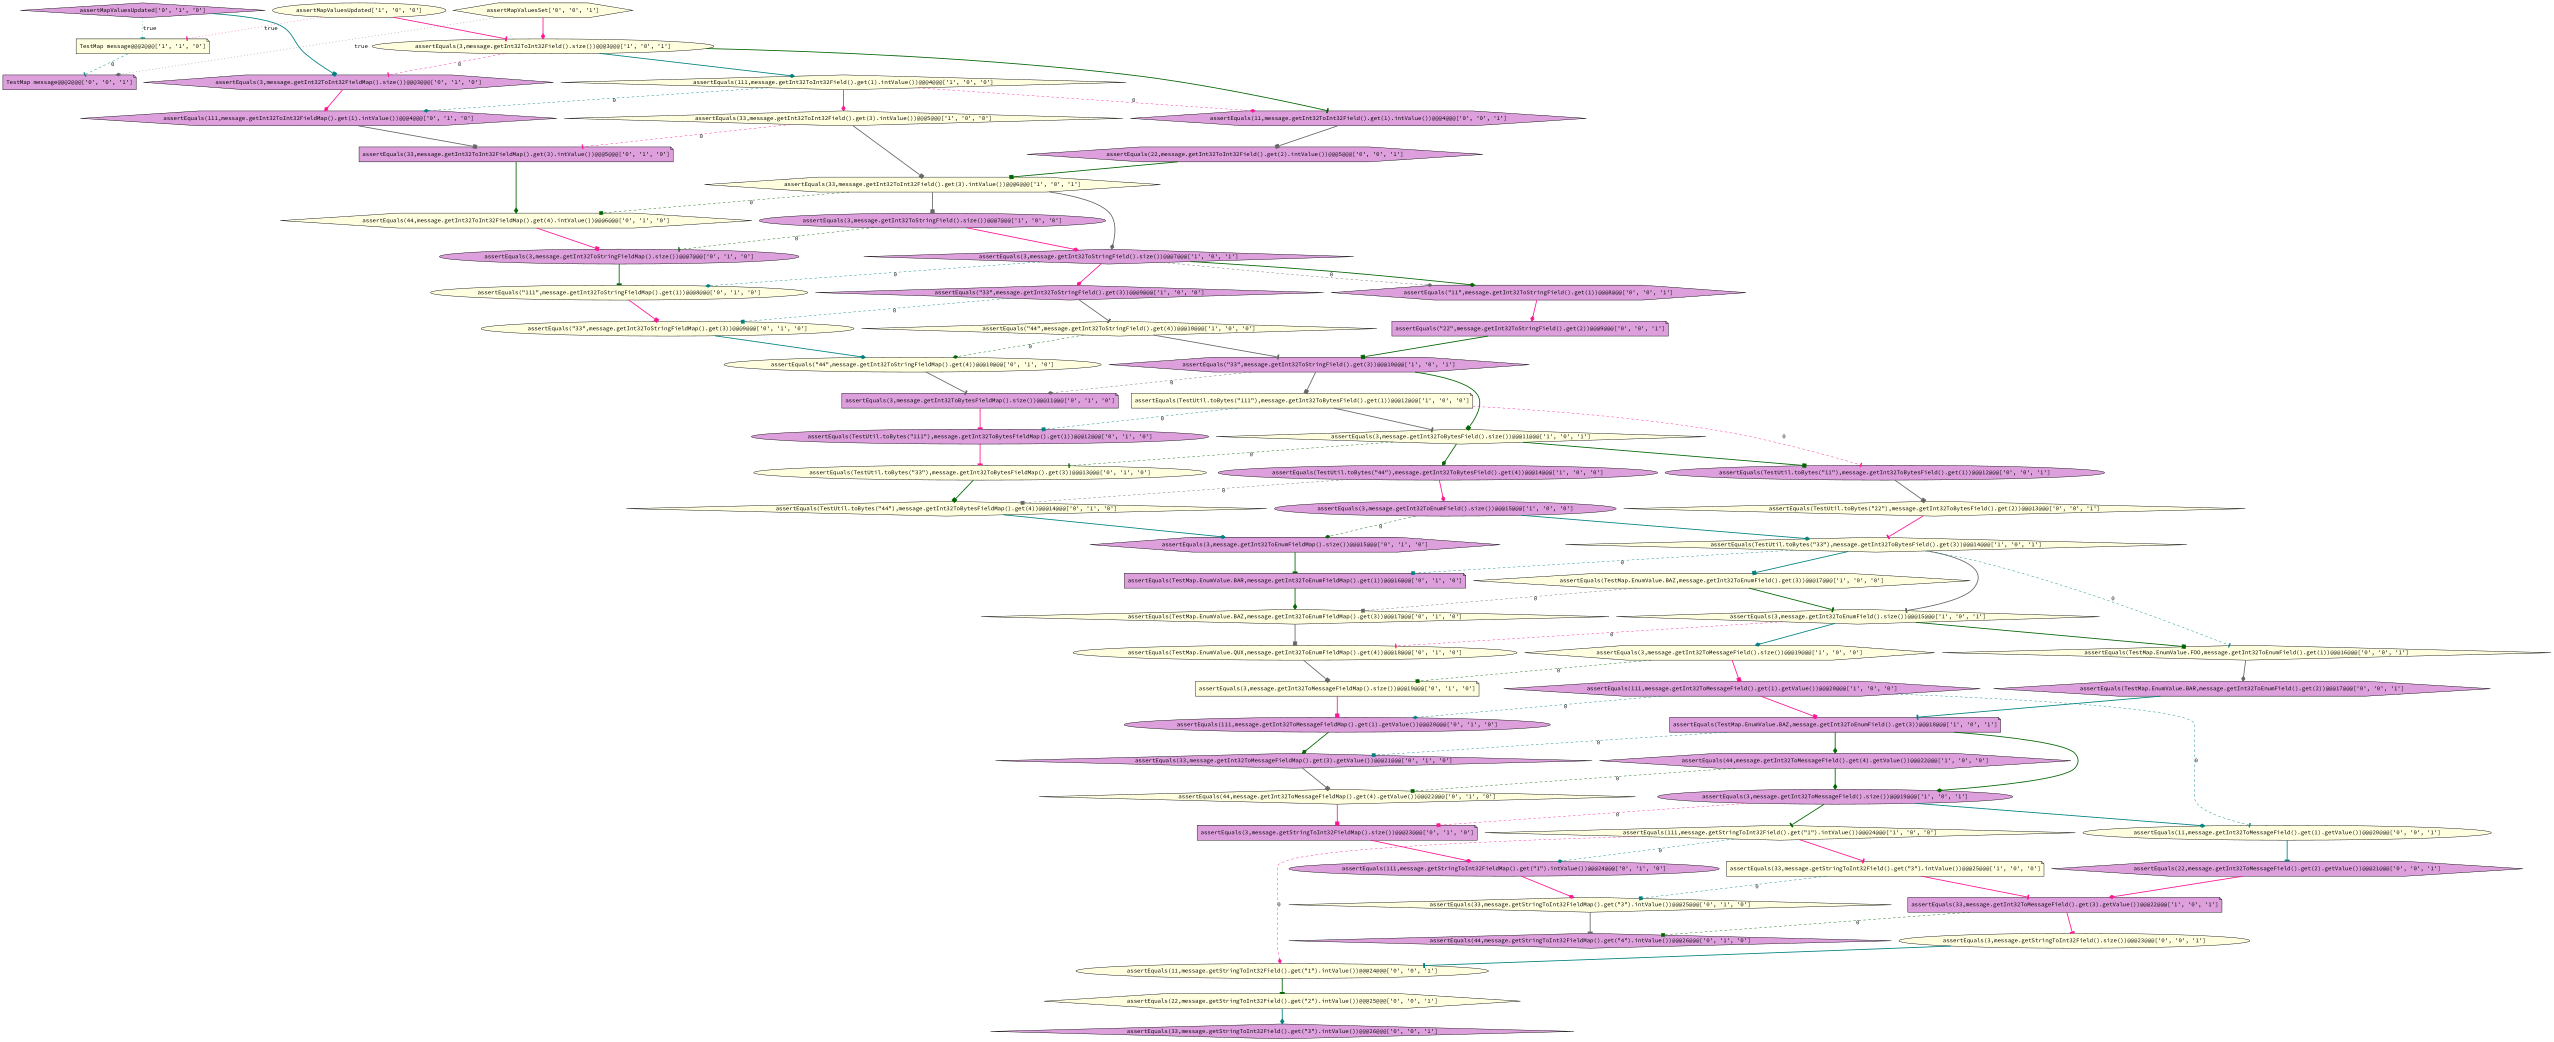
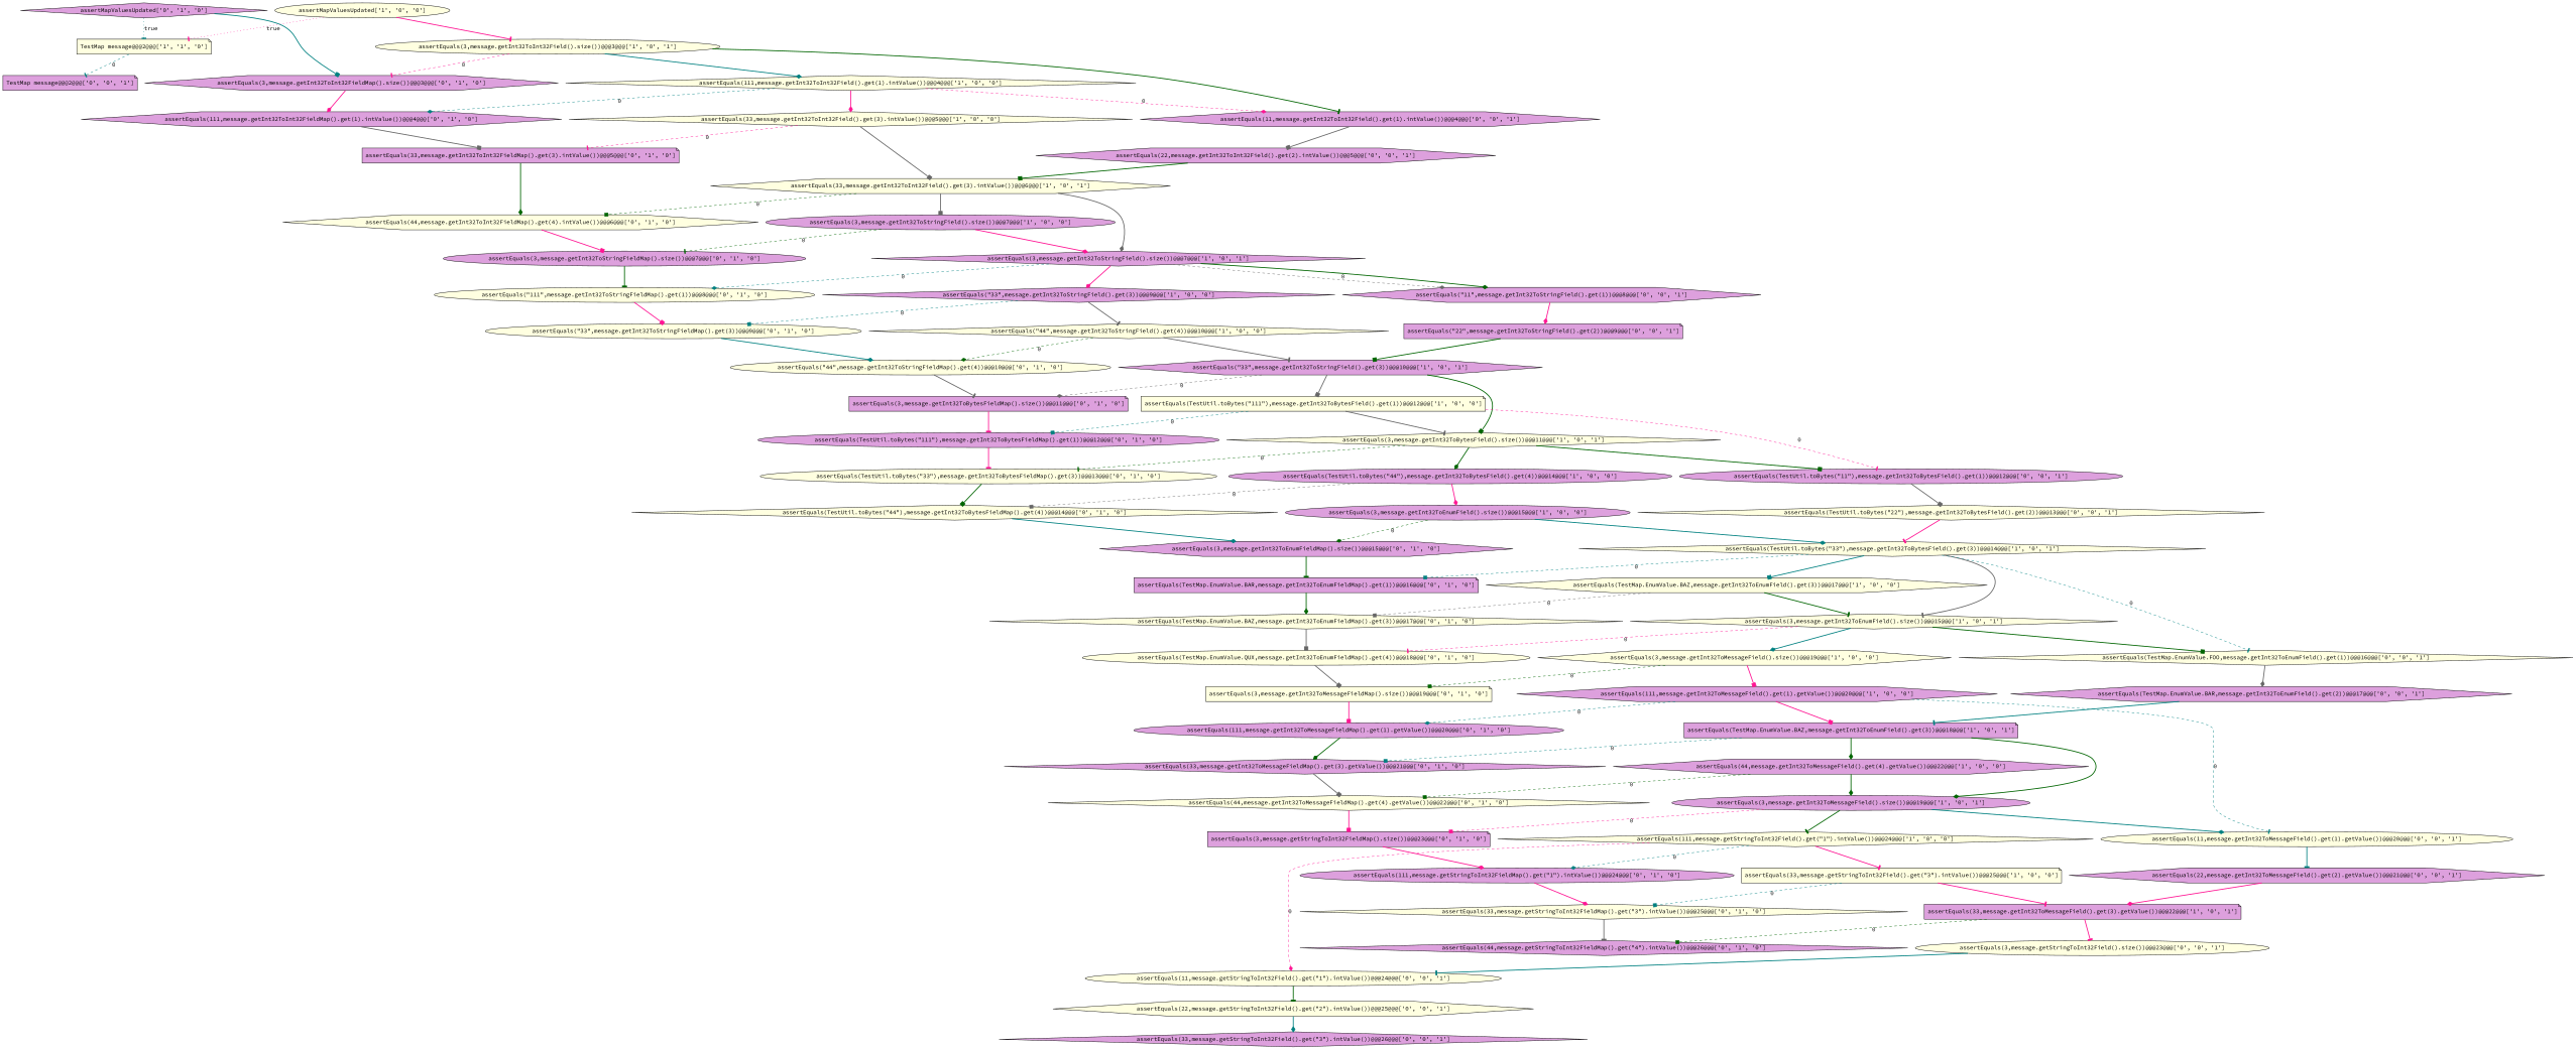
  digraph {
    fontname="Source Code Pro"
    node [fillcolor=plum fontname="Source Code Pro" shape=diamond style=filled]
    edge [arrowhead=diamond color=deeppink fontname="Source Code Pro" style=bold]
    n1 [fillcolor=lightyellow label="assertEquals(3,message.getInt32ToBytesField().size())@@@11@@@['1', '0', '1']"]
    n2 [fillcolor=lightyellow label="assertEquals(TestUtil.toBytes(\"33\"),message.getInt32ToBytesFieldMap().get(3))@@@13@@@['0', '1', '0']" shape=ellipse]
    n3 [label="assertEquals(TestUtil.toBytes(\"11\"),message.getInt32ToBytesField().get(1))@@@12@@@['0', '0', '1']" shape=ellipse]
    n4 [label="assertEquals(TestUtil.toBytes(\"44\"),message.getInt32ToBytesField().get(4))@@@14@@@['1', '0', '0']" shape=ellipse]
    n5 [fillcolor=lightyellow label="assertEquals(TestUtil.toBytes(\"44\"),message.getInt32ToBytesFieldMap().get(4))@@@14@@@['0', '1', '0']"]
    n6 [fillcolor=lightyellow label="assertEquals(TestUtil.toBytes(\"22\"),message.getInt32ToBytesField().get(2))@@@13@@@['0', '0', '1']"]
    n7 [label="assertEquals(3,message.getInt32ToEnumField().size())@@@15@@@['1', '0', '0']" shape=ellipse]
    n8 [label="assertEquals(3,message.getInt32ToEnumFieldMap().size())@@@15@@@['0', '1', '0']" shape=hexagon]
    n9 [label="assertEquals(TestMap.EnumValue.BAR,message.getInt32ToEnumFieldMap().get(1))@@@16@@@['0', '1', '0']" shape=note]
    n10 [fillcolor=lightyellow label="assertEquals(TestMap.EnumValue.BAZ,message.getInt32ToEnumFieldMap().get(3))@@@17@@@['0', '1', '0']"]
    n11 [label="assertEquals(44,message.getInt32ToMessageField().get(4).getValue())@@@22@@@['1', '0', '0']" shape=hexagon]
    n12 [fillcolor=lightyellow label="assertEquals(44,message.getInt32ToMessageFieldMap().get(4).getValue())@@@22@@@['0', '1', '0']"]
    n13 [label="assertEquals(3,message.getInt32ToMessageField().size())@@@19@@@['1', '0', '1']" shape=ellipse]
    n14 [label="assertEquals(3,message.getStringToInt32FieldMap().size())@@@23@@@['0', '1', '0']" shape=note]
    n15 [fillcolor=lightyellow label="assertEquals(111,message.getStringToInt32Field().get(\"1\").intValue())@@@24@@@['1', '0', '0']"]
    n16 [fillcolor=lightyellow label="assertEquals(11,message.getInt32ToMessageField().get(1).getValue())@@@20@@@['0', '0', '1']" shape=ellipse]
    n17 [label="assertEquals(111,message.getStringToInt32FieldMap().get(\"1\").intValue())@@@24@@@['0', '1', '0']" shape=ellipse]
    n18 [label="assertEquals(3,message.getInt32ToStringFieldMap().size())@@@7@@@['0', '1', '0']" shape=ellipse]
    n19 [fillcolor=lightyellow label="assertEquals(\"111\",message.getInt32ToStringFieldMap().get(1))@@@8@@@['0', '1', '0']" shape=ellipse]
    n20 [fillcolor=lightyellow label="assertEquals(\"33\",message.getInt32ToStringFieldMap().get(3))@@@9@@@['0', '1', '0']" shape=ellipse]
    n21 [fillcolor=lightyellow label="assertEquals(11,message.getStringToInt32Field().get(\"1\").intValue())@@@24@@@['0', '0', '1']" shape=ellipse]
    n22 [fillcolor=lightyellow label="assertEquals(33,message.getStringToInt32Field().get(\"3\").intValue())@@@25@@@['1', '0', '0']" shape=note]
    n23 [label="assertEquals(22,message.getInt32ToMessageField().get(2).getValue())@@@21@@@['0', '0', '1']" shape=hexagon]
    n24 [fillcolor=lightyellow label="assertEquals(3,message.getStringToInt32Field().size())@@@23@@@['0', '0', '1']" shape=ellipse]
    n25 [fillcolor=lightyellow label="assertEquals(22,message.getStringToInt32Field().get(\"2\").intValue())@@@25@@@['0', '0', '1']" shape=hexagon]
    n26 [fillcolor=lightyellow label="assertEquals(TestMap.EnumValue.QUX,message.getInt32ToEnumFieldMap().get(4))@@@18@@@['0', '1', '0']" shape=ellipse]
    n27 [fillcolor=lightyellow label="assertEquals(3,message.getInt32ToMessageFieldMap().size())@@@19@@@['0', '1', '0']" shape=note]
-   n28 [fillcolor=lightyellow label="assertMapValuesSet['0', '0', '1']" shape=hexagon]
    n29 [label="TestMap message@@@2@@@['0', '0', '1']" shape=note]
    n30 [fillcolor=lightyellow label="assertEquals(3,message.getInt32ToInt32Field().size())@@@3@@@['1', '0', '1']" shape=ellipse]
    n31 [fillcolor=lightyellow label="assertEquals(111,message.getInt32ToInt32Field().get(1).intValue())@@@4@@@['1', '0', '0']"]
    n32 [label="assertEquals(11,message.getInt32ToInt32Field().get(1).intValue())@@@4@@@['0', '0', '1']" shape=hexagon]
    n33 [label="assertEquals(3,message.getInt32ToInt32FieldMap().size())@@@3@@@['0', '1', '0']" shape=hexagon]
    n34 [label="assertEquals(TestMap.EnumValue.BAZ,message.getInt32ToEnumField().get(3))@@@18@@@['1', '0', '1']" shape=note]
    n35 [label="assertEquals(33,message.getInt32ToMessageFieldMap().get(3).getValue())@@@21@@@['0', '1', '0']"]
    n36 [fillcolor=lightyellow label="assertEquals(TestUtil.toBytes(\"33\"),message.getInt32ToBytesField().get(3))@@@14@@@['1', '0', '1']"]
    n37 [fillcolor=lightyellow label="assertEquals(TestMap.EnumValue.BAZ,message.getInt32ToEnumField().get(3))@@@17@@@['1', '0', '0']" shape=hexagon]
    n38 [fillcolor=lightyellow label="assertEquals(3,message.getInt32ToEnumField().size())@@@15@@@['1', '0', '1']"]
    n39 [fillcolor=lightyellow label="assertEquals(TestMap.EnumValue.FOO,message.getInt32ToEnumField().get(1))@@@16@@@['0', '0', '1']"]
    n40 [fillcolor=lightyellow label="assertEquals(3,message.getInt32ToMessageField().size())@@@19@@@['1', '0', '0']" shape=hexagon]
    n41 [label="assertEquals(3,message.getInt32ToStringField().size())@@@7@@@['1', '0', '1']"]
    n42 [label="assertEquals(\"11\",message.getInt32ToStringField().get(1))@@@8@@@['0', '0', '1']" shape=hexagon]
    n43 [label="assertEquals(\"33\",message.getInt32ToStringField().get(3))@@@9@@@['1', '0', '0']"]
    n44 [label="assertEquals(\"22\",message.getInt32ToStringField().get(2))@@@9@@@['0', '0', '1']" shape=note]
    n45 [fillcolor=lightyellow label="assertEquals(\"44\",message.getInt32ToStringField().get(4))@@@10@@@['1', '0', '0']"]
    n46 [label="assertEquals(3,message.getInt32ToBytesFieldMap().size())@@@11@@@['0', '1', '0']" shape=note]
    n47 [label="assertEquals(TestUtil.toBytes(\"111\"),message.getInt32ToBytesFieldMap().get(1))@@@12@@@['0', '1', '0']" shape=ellipse]
    n48 [label="assertEquals(33,message.getInt32ToInt32FieldMap().get(3).intValue())@@@5@@@['0', '1', '0']" shape=note]
    n49 [fillcolor=lightyellow label="assertEquals(44,message.getInt32ToInt32FieldMap().get(4).intValue())@@@6@@@['0', '1', '0']" shape=hexagon]
    n50 [label="assertEquals(3,message.getInt32ToStringField().size())@@@7@@@['1', '0', '0']" shape=ellipse]
    n51 [fillcolor=lightyellow label="assertEquals(33,message.getStringToInt32FieldMap().get(\"3\").intValue())@@@25@@@['0', '1', '0']"]
    n52 [label="assertEquals(33,message.getInt32ToMessageField().get(3).getValue())@@@22@@@['1', '0', '1']" shape=note]
    n53 [label="assertEquals(44,message.getStringToInt32FieldMap().get(\"4\").intValue())@@@26@@@['0', '1', '0']"]
    n54 [fillcolor=lightyellow label="assertEquals(\"44\",message.getInt32ToStringFieldMap().get(4))@@@10@@@['0', '1', '0']" shape=ellipse]
    n55 [label="assertEquals(\"33\",message.getInt32ToStringField().get(3))@@@10@@@['1', '0', '1']" shape=hexagon]
    n56 [label="assertEquals(33,message.getStringToInt32Field().get(\"3\").intValue())@@@26@@@['0', '0', '1']"]
    n57 [label="assertEquals(111,message.getInt32ToMessageFieldMap().get(1).getValue())@@@20@@@['0', '1', '0']" shape=ellipse]
    n58 [label="assertEquals(111,message.getInt32ToInt32FieldMap().get(1).intValue())@@@4@@@['0', '1', '0']" shape=hexagon]
    n59 [label="assertEquals(TestMap.EnumValue.BAR,message.getInt32ToEnumField().get(2))@@@17@@@['0', '0', '1']" shape=hexagon]
    n60 [fillcolor=lightyellow label="assertEquals(TestUtil.toBytes(\"111\"),message.getInt32ToBytesField().get(1))@@@12@@@['1', '0', '0']" shape=note]
    n61 [fillcolor=lightyellow label="assertEquals(33,message.getInt32ToInt32Field().get(3).intValue())@@@5@@@['1', '0', '0']"]
    n62 [fillcolor=lightyellow label="assertEquals(33,message.getInt32ToInt32Field().get(3).intValue())@@@6@@@['1', '0', '1']" shape=hexagon]
    n63 [label="assertEquals(22,message.getInt32ToInt32Field().get(2).intValue())@@@5@@@['0', '0', '1']" shape=hexagon]
    n64 [label="assertMapValuesUpdated['0', '1', '0']"]
    n65 [fillcolor=lightyellow label="TestMap message@@@2@@@['1', '1', '0']" shape=note]
    n66 [label="assertEquals(111,message.getInt32ToMessageField().get(1).getValue())@@@20@@@['1', '0', '0']" shape=hexagon]
    n67 [fillcolor=lightyellow label="assertMapValuesUpdated['1', '0', '0']" shape=ellipse]
    n1 -> n2 [arrowhead=tee color=darkgreen label=0 style=dashed]
    n1 -> n3 [arrowhead=box color=darkgreen]
    n1 -> n4 [color=darkgreen]
    n2 -> n5 [arrowhead=box color=darkgreen]
    n3 -> n6 [arrowhead=box color=gray40]
    n4 -> n5 [arrowhead=box color=gray40 label=0 style=dashed]
    n4 -> n7
    n5 -> n8 [color=teal]
    n6 -> n36 [arrowhead=tee]
    n7 -> n8 [color=darkgreen label=0 style=dashed]
    n7 -> n36 [color=teal]
    n8 -> n9 [arrowhead=tee color=darkgreen]
    n9 -> n10 [color=darkgreen]
    n10 -> n26 [arrowhead=box color=gray40]
    n11 -> n12 [arrowhead=box color=darkgreen label=0 style=dashed]
    n11 -> n13 [color=darkgreen]
    n12 -> n14 [arrowhead=box]
    n13 -> n14 [arrowhead=box label=0 style=dashed]
    n13 -> n15 [arrowhead=tee color=darkgreen]
    n13 -> n16 [color=teal]
    n14 -> n17
    n15 -> n17 [color=teal label=0 style=dashed]
    n15 -> n21 [label=0 style=dashed]
    n15 -> n22 [arrowhead=tee]
    n16 -> n23 [arrowhead=tee color=teal]
    n17 -> n51
    n18 -> n19 [arrowhead=tee color=darkgreen]
    n19 -> n20 [arrowhead=box]
    n20 -> n54 [color=teal]
    n21 -> n25 [arrowhead=tee color=darkgreen]
    n22 -> n51 [arrowhead=box color=teal label=0 style=dashed]
    n22 -> n52 [arrowhead=tee]
    n23 -> n52
    n24 -> n21 [arrowhead=tee color=teal]
    n25 -> n56 [color=teal]
    n26 -> n27 [arrowhead=box color=gray40]
    n27 -> n57 [arrowhead=box]
-   n28 -> n29 [color=gray40 label=true style=dotted]
-   n28 -> n30
    n30 -> n31 [color=teal]
    n30 -> n32 [arrowhead=tee color=darkgreen]
    n30 -> n33 [arrowhead=tee label=0 style=dashed]
    n31 -> n32 [label=0 style=dashed]
    n31 -> n58 [color=teal label=0 style=dashed]
    n31 -> n61
    n32 -> n63 [arrowhead=box color=gray40]
    n33 -> n58
    n34 -> n11 [color=darkgreen]
    n34 -> n13 [color=darkgreen]
    n34 -> n35 [arrowhead=box color=teal label=0 style=dashed]
    n35 -> n12 [arrowhead=box color=gray40]
    n36 -> n9 [arrowhead=box color=teal label=0 style=dashed]
    n36 -> n37 [arrowhead=box color=teal]
    n36 -> n38 [arrowhead=tee color=gray40]
    n36 -> n39 [arrowhead=tee color=teal label=0 style=dashed]
    n37 -> n10 [arrowhead=box color=gray40 label=0 style=dashed]
    n37 -> n38 [arrowhead=tee color=darkgreen]
    n38 -> n26 [arrowhead=tee label=0 style=dashed]
    n38 -> n39 [arrowhead=box color=darkgreen]
    n38 -> n40 [color=teal]
    n39 -> n59 [color=gray40]
    n40 -> n27 [arrowhead=box color=darkgreen label=0 style=dashed]
    n40 -> n66 [arrowhead=box]
    n41 -> n19 [color=teal label=0 style=dashed]
    n41 -> n42 [color=gray40 label=0 style=dashed]
    n41 -> n42 [color=darkgreen]
    n41 -> n43
    n42 -> n44
    n43 -> n20 [arrowhead=box color=teal label=0 style=dashed]
    n43 -> n45 [arrowhead=tee color=gray40]
    n44 -> n55 [arrowhead=box color=darkgreen]
    n45 -> n54 [color=darkgreen label=0 style=dashed]
    n45 -> n55 [arrowhead=tee color=gray40]
    n46 -> n47 [arrowhead=tee]
    n47 -> n2 [arrowhead=tee]
    n48 -> n49 [color=darkgreen]
    n49 -> n18 [arrowhead=box]
    n50 -> n18 [arrowhead=tee color=darkgreen label=0 style=dashed]
    n50 -> n41
    n51 -> n53 [arrowhead=tee color=gray40]
    n52 -> n24 [arrowhead=tee]
    n52 -> n53 [arrowhead=box color=darkgreen label=0 style=dashed]
    n54 -> n46 [arrowhead=tee color=gray40]
    n55 -> n1 [arrowhead=box color=darkgreen]
    n55 -> n46 [color=gray40 label=0 style=dashed]
    n55 -> n60 [arrowhead=box color=gray40]
    n57 -> n35 [color=darkgreen]
    n58 -> n48 [arrowhead=box color=gray40]
    n59 -> n34 [arrowhead=tee color=teal]
    n60 -> n1 [arrowhead=tee color=gray40]
    n60 -> n3 [arrowhead=tee label=0 style=dashed]
    n60 -> n47 [arrowhead=box color=teal label=0 style=dashed]
    n61 -> n48 [arrowhead=tee label=0 style=dashed]
    n61 -> n62 [arrowhead=box color=gray40]
    n62 -> n41 [color=gray40]
    n62 -> n49 [arrowhead=box color=darkgreen label=0 style=dashed]
    n62 -> n50 [arrowhead=box color=gray40]
    n63 -> n62 [arrowhead=box color=darkgreen]
    n64 -> n33 [arrowhead=box color=teal]
    n64 -> n65 [arrowhead=tee color=teal label=true style=dotted]
    n65 -> n29 [arrowhead=tee color=teal label=0 style=dashed]
    n66 -> n16 [arrowhead=tee color=teal label=0 style=dashed]
    n66 -> n34 [arrowhead=box]
    n66 -> n57 [color=teal label=0 style=dashed]
    n67 -> n30 [arrowhead=tee]
    n67 -> n65 [arrowhead=tee label=true style=dotted]
  }
